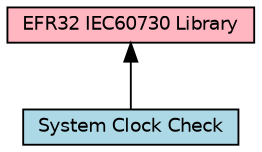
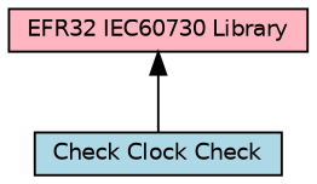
  digraph {
    rankdir=TB
    node [color=black fontname=Helvetica fontsize=10 shape=box style=filled]
    n1 [fillcolor=lightpink height=0.2 label="EFR32 IEC60730 Library" width=0.4]
-   n2 [fillcolor=lightblue fontcolor=black height=0.2 label="System Clock Check" width=0.4]
+   n2 [fillcolor=lightblue fontcolor=black height=0.2 label="Check Clock Check" width=0.4]
    n1 -> n2 [dir=back fontname=Helvetica fontsize=10 labelfontname=Helvetica labelfontsize=10 shape=plaintext style=solid]
  }
